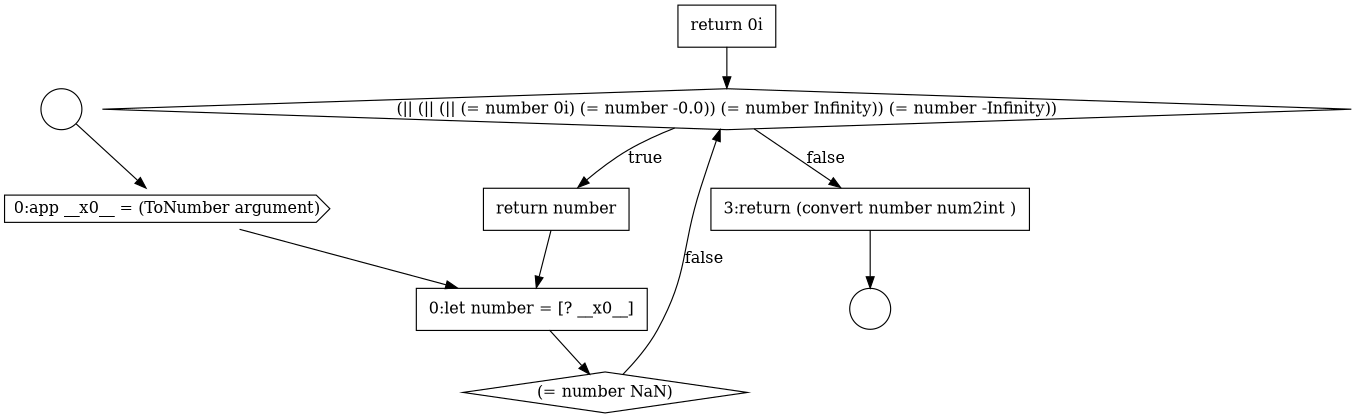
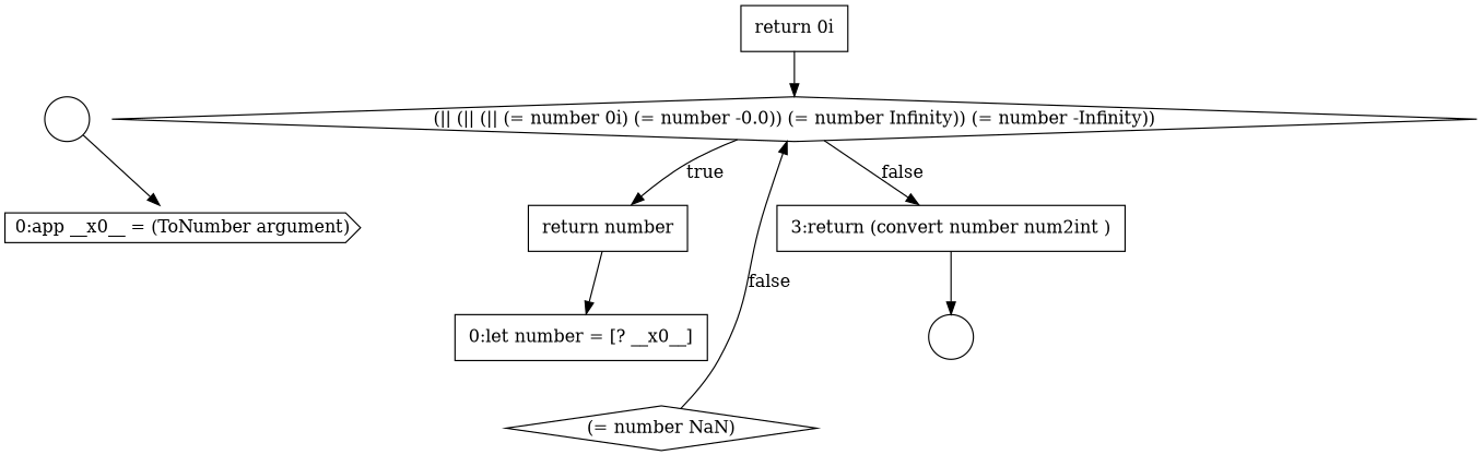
  digraph {
    node [color=black fillcolor=white shape=none style=filled]
    edge [color=black]
    n1 [label=<<font color="black">     <table border="0" cellborder="1" cellspacing="0" cellpadding="10">       <tr><td align="left">3:return (convert number num2int )</td></tr>     </table>   </font>> margin=0]
    n2 [label=" " shape=circle]
    n3 [label=<<font color="black">     <table border="0" cellborder="1" cellspacing="0" cellpadding="10">       <tr><td align="left">return 0i</td></tr>     </table>   </font>> margin=0]
    n4 [label=<<font color="black">(|| (|| (|| (= number 0i) (= number -0.0)) (= number Infinity)) (= number -Infinity))</font>> shape=diamond]
    n5 [label=<<font color="black">     <table border="0" cellborder="1" cellspacing="0" cellpadding="10">       <tr><td align="left">return number</td></tr>     </table>   </font>> margin=0]
    n6 [label=" " shape=circle]
    n7 [label=<<font color="black">0:app __x0__ = (ToNumber argument)</font>> shape=cds]
    n8 [label=<<font color="black">     <table border="0" cellborder="1" cellspacing="0" cellpadding="10">       <tr><td align="left">0:let number = [? __x0__]</td></tr>     </table>   </font>> margin=0]
    n9 [label=<<font color="black">(= number NaN)</font>> shape=diamond]
    n1 -> n2
    n3 -> n4
    n4 -> n1 [label=<<font color="black">false</font>>]
    n4 -> n5 [label=<<font color="black">true</font>>]
    n5 -> n8
    n6 -> n7
-   n7 -> n8
-   n8 -> n9
    n9 -> n4 [label=<<font color="black">false</font>>]
  }
